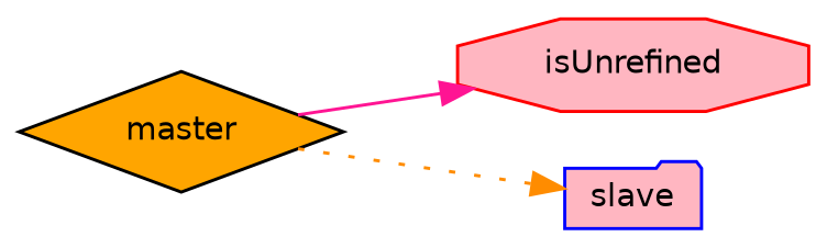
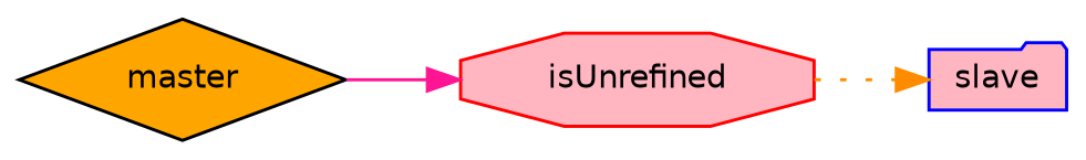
  digraph {
    rankdir=LR
    node [fillcolor=lightpink fontname=Helvetica fontsize=10 style=filled]
    edge [fontname=Helvetica fontsize=10 labelfontname=Helvetica labelfontsize=10]
    n1 [color=red fontcolor=black height=0.2 label=isUnrefined shape=octagon width=0.4]
    n2 [color=blue height=0.2 label=slave shape=folder width=0.4]
    n3 [color=black fillcolor=orange height=0.2 label=master shape=diamond width=0.4]
-   n3 -> n2 [color=darkorange style=dotted]
+   n1 -> n2 [color=darkorange style=dotted]
    n3 -> n1 [color=deeppink style=solid]
  }
